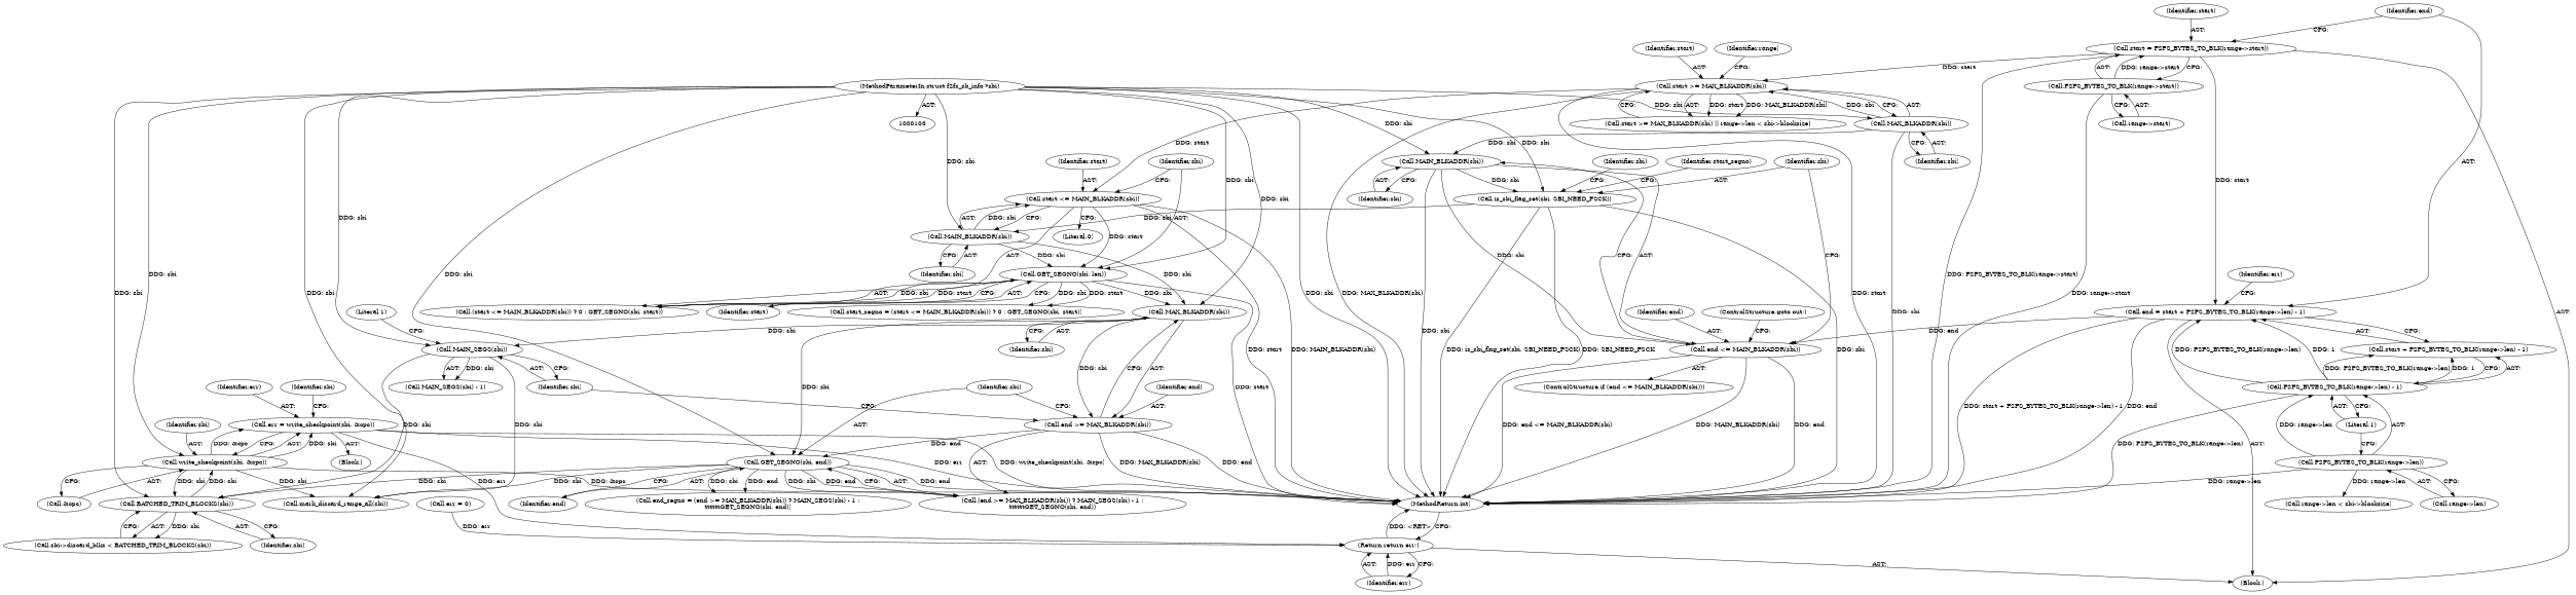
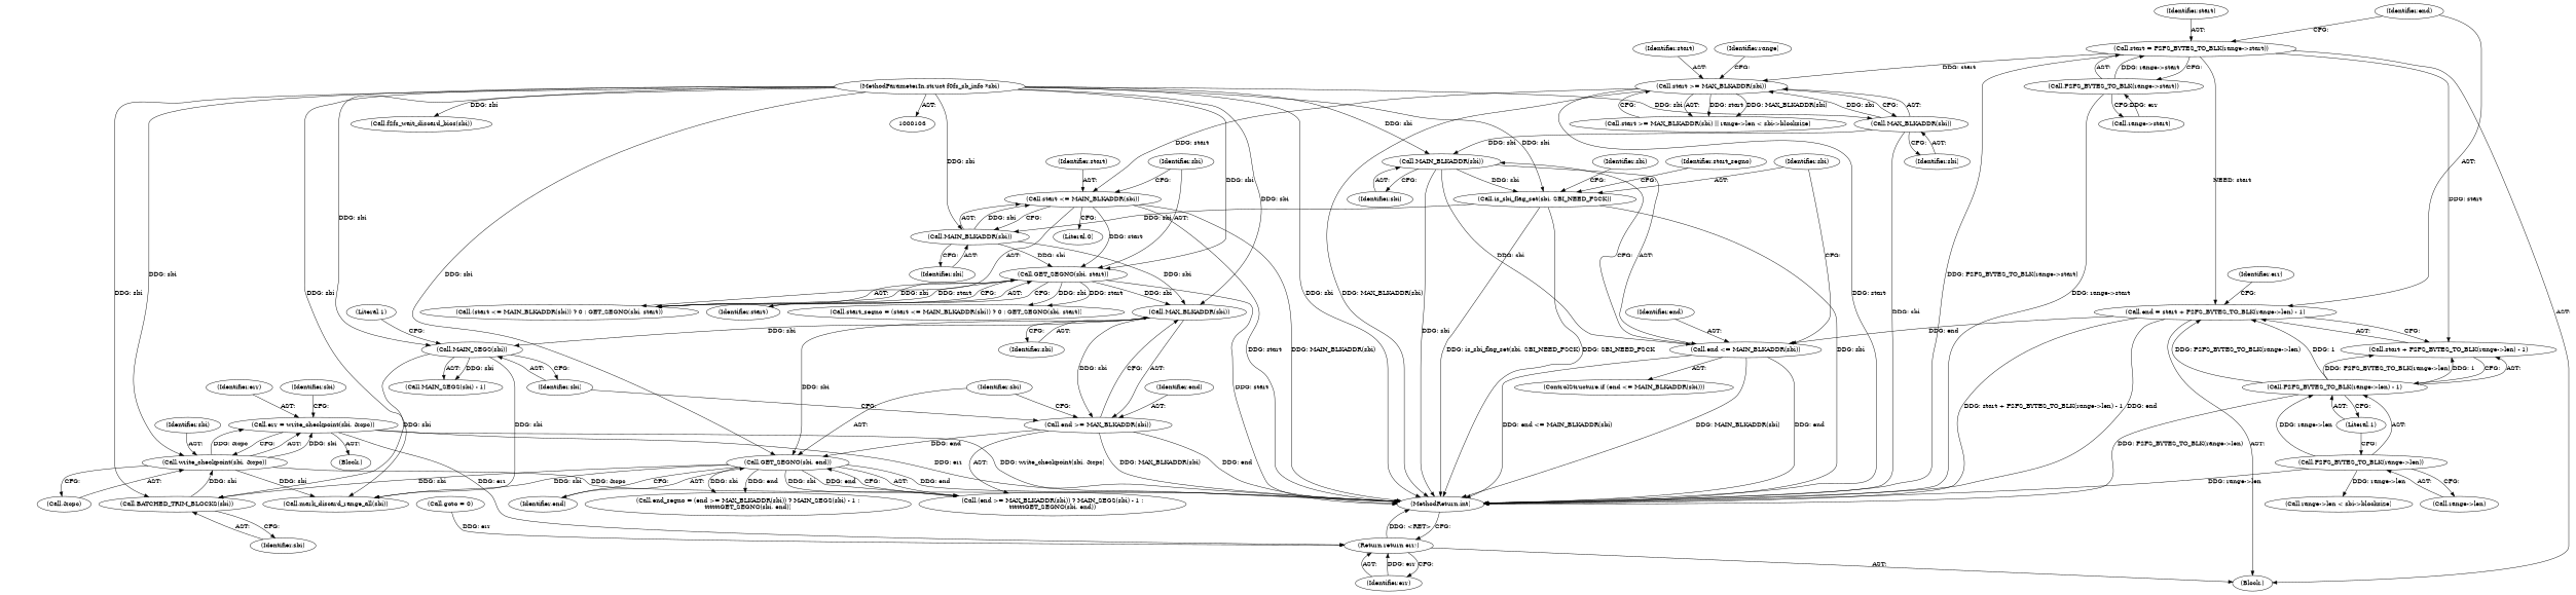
  digraph {
    n1 [label="(Call,err = write_checkpoint(sbi, &cpc))"]
    n2 [label="(Call,write_checkpoint(sbi, &cpc))"]
    n3 [label="(Return,return err;)"]
    n4 [label="(Block,)"]
    n5 [label="(MethodReturn,int)"]
    n6 [label="(Call,BATCHED_TRIM_BLOCKS(sbi))"]
    n7 [label="(Call,mark_discard_range_all(sbi))"]
    n8 [label="(Call,&cpc)"]
    n9 [label="(Block,)"]
    n10 [label="(Identifier,err)"]
    n11 [label="(Identifier,sbi)"]
-   n12 [label="(Call,sbi->discard_blks < BATCHED_TRIM_BLOCKS(sbi))"]
    n13 [label="(Call,GET_SEGNO(sbi, end))"]
    n14 [label="(Call,(end >= MAX_BLKADDR(sbi)) ? MAIN_SEGS(sbi) - 1 :\n\t\t\t\t\t\tGET_SEGNO(sbi, end))"]
    n15 [label="(Identifier,end)"]
    n16 [label="(Call,end_segno = (end >= MAX_BLKADDR(sbi)) ? MAIN_SEGS(sbi) - 1 :\n\t\t\t\t\t\tGET_SEGNO(sbi, end))"]
    n17 [label="(Call,MAX_BLKADDR(sbi))"]
    n18 [label="(Call,end >= MAX_BLKADDR(sbi))"]
    n19 [label="(Call,MAIN_SEGS(sbi))"]
    n20 [label="(Identifier,sbi)"]
    n21 [label="(Identifier,sbi)"]
    n22 [label="(Call,MAIN_SEGS(sbi) - 1)"]
-   n23 [label="(Call,GET_SEGNO(sbi, len))"]
+   n23 [label="(Call,GET_SEGNO(sbi, start))"]
    n24 [label="(Identifier,start)"]
    n25 [label="(Call,(start <= MAIN_BLKADDR(sbi)) ? 0 : GET_SEGNO(sbi, start))"]
    n26 [label="(Call,start_segno = (start <= MAIN_BLKADDR(sbi)) ? 0 : GET_SEGNO(sbi, start))"]
    n27 [label="(Call,MAIN_BLKADDR(sbi))"]
    n28 [label="(Call,start <= MAIN_BLKADDR(sbi))"]
    n29 [label="(Identifier,sbi)"]
    n30 [label="(Literal,0)"]
    n31 [label="(Call,is_sbi_flag_set(sbi, SBI_NEED_FSCK))"]
    n32 [label="(Call,MAIN_BLKADDR(sbi))"]
    n33 [label="(Call,end <= MAIN_BLKADDR(sbi))"]
    n34 [label="(Identifier,sbi)"]
    n35 [label="(ControlStructure,if (end <= MAIN_BLKADDR(sbi)))"]
    n36 [label="(Call,MAX_BLKADDR(sbi))"]
    n37 [label="(Call,start >= MAX_BLKADDR(sbi))"]
    n38 [label="(Identifier,sbi)"]
    n39 [label="(Call,start >= MAX_BLKADDR(sbi) || range->len < sbi->blocksize)"]
-   n40 [label="(MethodParameterIn,struct f2fs_sb_info *sbi)"]
+   n40 [label="(MethodParameterIn,struct f0fs_sb_info *sbi)"]
+   n41 [label="(Call,f2fs_wait_discard_bios(sbi))"]
    1000103
    n43 [label="(Call,start = F2FS_BYTES_TO_BLK(range->start))"]
    n44 [label="(Call,F2FS_BYTES_TO_BLK(range->start))"]
    n45 [label="(Call,end = start + F2FS_BYTES_TO_BLK(range->len) - 1)"]
    n46 [label="(Call,start + F2FS_BYTES_TO_BLK(range->len) - 1)"]
    n47 [label="(Call,range->start)"]
    n48 [label="(Call,F2FS_BYTES_TO_BLK(range->len) - 1)"]
    n49 [label="(Literal,1)"]
    n50 [label="(Call,F2FS_BYTES_TO_BLK(range->len))"]
    n51 [label="(Call,range->len < sbi->blocksize)"]
    n52 [label="(Call,range->len)"]
    n53 [label="(Identifier,sbi)"]
    n54 [label="(Identifier,start)"]
-   n55 [label="(Call,err = 0)"]
+   n55 [label="(Call,goto = 0)"]
    n56 [label="(Identifier,end)"]
    n57 [label="(Identifier,sbi)"]
-   n58 [label="(ControlStructure,goto out;)"]
    n59 [label="(Identifier,start)"]
    n60 [label="(Identifier,end)"]
    n61 [label="(Identifier,sbi)"]
    n62 [label="(Identifier,err)"]
    n63 [label="(Identifier,err)"]
    n64 [label="(Identifier,start)"]
    n65 [label="(Literal,1)"]
    n66 [label="(Identifier,range)"]
    n67 [label="(Identifier,sbi)"]
    n68 [label="(Identifier,sbi)"]
    n69 [label="(Identifier,start_segno)"]
    n70 [label="(Identifier,end)"]
    n71 [label="(Identifier,sbi)"]
    n1 -> n2 [label="CFG: "]
    n1 -> n3 [label="DDG: err"]
    n1 -> n4 [label="AST: "]
    n1 -> n5 [label="DDG: write_checkpoint(sbi, &cpc)"]
    n1 -> n5 [label="DDG: err"]
    n2 -> n1 [label="AST: "]
    n2 -> n1 [label="DDG: sbi"]
    n2 -> n1 [label="DDG: &cpc"]
    n2 -> n5 [label="DDG: &cpc"]
-   n2 -> n6 [label="DDG: sbi"]
    n2 -> n7 [label="DDG: sbi"]
    n2 -> n8 [label="CFG: "]
    n3 -> n5 [label="DDG: <RET>"]
    n3 -> n9 [label="AST: "]
    n3 -> n10 [label="CFG: "]
    n5 -> n3 [label="CFG: "]
    n6 -> n2 [label="DDG: sbi"]
    n6 -> n11 [label="CFG: "]
-   n6 -> n12 [label="AST: "]
-   n6 -> n12 [label="DDG: sbi"]
    n8 -> n2 [label="AST: "]
    n10 -> n3 [label="AST: "]
    n10 -> n3 [label="DDG: err"]
    n11 -> n6 [label="AST: "]
-   n12 -> n6 [label="CFG: "]
    n13 -> n5 [label="DDG: end"]
    n13 -> n6 [label="DDG: sbi"]
    n13 -> n7 [label="DDG: sbi"]
    n13 -> n14 [label="AST: "]
    n13 -> n14 [label="DDG: sbi"]
    n13 -> n14 [label="DDG: end"]
    n13 -> n15 [label="CFG: "]
    n13 -> n16 [label="DDG: sbi"]
    n13 -> n16 [label="DDG: end"]
    n14 -> n13 [label="CFG: "]
    n15 -> n13 [label="AST: "]
    n17 -> n13 [label="DDG: sbi"]
    n17 -> n18 [label="AST: "]
    n17 -> n18 [label="DDG: sbi"]
    n17 -> n19 [label="DDG: sbi"]
    n17 -> n20 [label="CFG: "]
    n18 -> n5 [label="DDG: end"]
    n18 -> n5 [label="DDG: MAX_BLKADDR(sbi)"]
    n18 -> n13 [label="DDG: end"]
    n18 -> n14 [label="AST: "]
    n18 -> n17 [label="CFG: "]
    n19 -> n6 [label="DDG: sbi"]
    n19 -> n7 [label="DDG: sbi"]
    n19 -> n21 [label="CFG: "]
    n19 -> n22 [label="AST: "]
    n19 -> n22 [label="DDG: sbi"]
    n20 -> n17 [label="AST: "]
    n21 -> n18 [label="CFG: "]
    n21 -> n19 [label="AST: "]
    n23 -> n5 [label="DDG: start"]
    n23 -> n17 [label="DDG: sbi"]
    n23 -> n24 [label="CFG: "]
    n23 -> n25 [label="AST: "]
    n23 -> n25 [label="DDG: sbi"]
    n23 -> n25 [label="DDG: start"]
    n23 -> n26 [label="DDG: sbi"]
    n23 -> n26 [label="DDG: start"]
    n24 -> n23 [label="AST: "]
    n25 -> n23 [label="CFG: "]
    n27 -> n17 [label="DDG: sbi"]
    n27 -> n23 [label="DDG: sbi"]
    n27 -> n28 [label="AST: "]
    n27 -> n28 [label="DDG: sbi"]
    n27 -> n29 [label="CFG: "]
    n28 -> n5 [label="DDG: MAIN_BLKADDR(sbi)"]
    n28 -> n5 [label="DDG: start"]
    n28 -> n23 [label="DDG: start"]
    n28 -> n25 [label="AST: "]
    n28 -> n27 [label="CFG: "]
    n28 -> n30 [label="CFG: "]
    n29 -> n27 [label="AST: "]
    n31 -> n5 [label="DDG: is_sbi_flag_set(sbi, SBI_NEED_FSCK)"]
    n31 -> n5 [label="DDG: SBI_NEED_FSCK"]
    n31 -> n5 [label="DDG: sbi"]
    n31 -> n27 [label="DDG: sbi"]
    n32 -> n5 [label="DDG: sbi"]
    n32 -> n31 [label="DDG: sbi"]
    n32 -> n33 [label="AST: "]
    n32 -> n33 [label="DDG: sbi"]
    n32 -> n34 [label="CFG: "]
    n33 -> n5 [label="DDG: end"]
    n33 -> n5 [label="DDG: end <= MAIN_BLKADDR(sbi)"]
    n33 -> n5 [label="DDG: MAIN_BLKADDR(sbi)"]
    n33 -> n32 [label="CFG: "]
    n33 -> n35 [label="AST: "]
    n34 -> n32 [label="AST: "]
    n36 -> n5 [label="DDG: sbi"]
    n36 -> n32 [label="DDG: sbi"]
    n36 -> n37 [label="AST: "]
    n36 -> n37 [label="DDG: sbi"]
    n36 -> n38 [label="CFG: "]
    n37 -> n5 [label="DDG: start"]
    n37 -> n5 [label="DDG: MAX_BLKADDR(sbi)"]
    n37 -> n28 [label="DDG: start"]
    n37 -> n36 [label="CFG: "]
    n37 -> n39 [label="AST: "]
    n37 -> n39 [label="DDG: start"]
    n37 -> n39 [label="DDG: MAX_BLKADDR(sbi)"]
    n38 -> n36 [label="AST: "]
    n39 -> n37 [label="CFG: "]
    n40 -> n2 [label="DDG: sbi"]
    n40 -> n5 [label="DDG: sbi"]
    n40 -> n6 [label="DDG: sbi"]
    n40 -> n7 [label="DDG: sbi"]
    n40 -> n13 [label="DDG: sbi"]
    n40 -> n17 [label="DDG: sbi"]
    n40 -> n19 [label="DDG: sbi"]
    n40 -> n23 [label="DDG: sbi"]
    n40 -> n27 [label="DDG: sbi"]
    n40 -> n31 [label="DDG: sbi"]
    n40 -> n32 [label="DDG: sbi"]
    n40 -> n36 [label="DDG: sbi"]
+   n40 -> n41 [label="DDG: sbi"]
    n40 -> 1000103 [label="AST: "]
    n43 -> n5 [label="DDG: F2FS_BYTES_TO_BLK(range->start)"]
    n43 -> n9 [label="AST: "]
    n43 -> n37 [label="DDG: start"]
    n43 -> n44 [label="CFG: "]
-   n43 -> n45 [label="DDG: start"]
+   n43 -> n45 [label="NEED: start"]
+   n43 -> n46 [label="DDG: start"]
    n44 -> n5 [label="DDG: range->start"]
    n44 -> n43 [label="AST: "]
    n44 -> n43 [label="DDG: range->start"]
    n44 -> n47 [label="CFG: "]
    n45 -> n5 [label="DDG: start + F2FS_BYTES_TO_BLK(range->len) - 1"]
    n45 -> n5 [label="DDG: end"]
    n45 -> n9 [label="AST: "]
    n45 -> n33 [label="DDG: end"]
    n45 -> n46 [label="CFG: "]
    n46 -> n45 [label="AST: "]
    n46 -> n48 [label="CFG: "]
-   n47 -> n44 [label="AST: "]
+   n47 -> n44 [label="DDG: err"]
    n48 -> n5 [label="DDG: F2FS_BYTES_TO_BLK(range->len)"]
    n48 -> n45 [label="DDG: F2FS_BYTES_TO_BLK(range->len)"]
    n48 -> n45 [label="DDG: 1"]
    n48 -> n46 [label="AST: "]
    n48 -> n46 [label="DDG: F2FS_BYTES_TO_BLK(range->len)"]
    n48 -> n46 [label="DDG: 1"]
    n48 -> n49 [label="CFG: "]
    n49 -> n48 [label="AST: "]
    n49 -> n50 [label="CFG: "]
    n50 -> n5 [label="DDG: range->len"]
    n50 -> n48 [label="AST: "]
    n50 -> n48 [label="DDG: range->len"]
    n50 -> n51 [label="DDG: range->len"]
    n50 -> n52 [label="CFG: "]
    n52 -> n50 [label="AST: "]
    n53 -> n31 [label="CFG: "]
    n54 -> n37 [label="AST: "]
    n55 -> n3 [label="DDG: err"]
    n56 -> n43 [label="CFG: "]
    n56 -> n45 [label="AST: "]
    n57 -> n31 [label="AST: "]
    n57 -> n33 [label="CFG: "]
-   n58 -> n33 [label="CFG: "]
    n59 -> n28 [label="AST: "]
    n60 -> n33 [label="AST: "]
    n61 -> n13 [label="AST: "]
    n61 -> n18 [label="CFG: "]
    n62 -> n45 [label="CFG: "]
    n63 -> n1 [label="AST: "]
    n64 -> n43 [label="AST: "]
    n65 -> n19 [label="CFG: "]
    n66 -> n37 [label="CFG: "]
    n67 -> n1 [label="CFG: "]
    n68 -> n2 [label="AST: "]
    n69 -> n31 [label="CFG: "]
    n70 -> n18 [label="AST: "]
    n71 -> n23 [label="AST: "]
    n71 -> n28 [label="CFG: "]
  }
